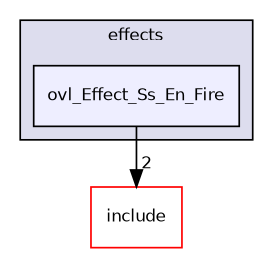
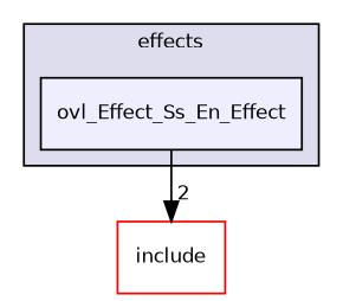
  digraph {
    compound=true
    node [fontname=Helvetica fontsize=10 shape=box style=filled]
-   n1 [fillcolor="#eeeeff" label=ovl_Effect_Ss_En_Fire pencolor=black]
+   n1 [fillcolor="#eeeeff" label=ovl_Effect_Ss_En_Effect pencolor=black]
    n2 [color=red fillcolor=white label=include]
    subgraph cluster_1 {
      bgcolor="#ddddee"
      fontname=Helvetica
      fontsize=10
      label=effects
      pencolor=black
      n1
    }
    n1 -> n2 [headlabel=2 labeldistance=1.5 labelfontname=Helvetica labelfontsize=10]
  }
